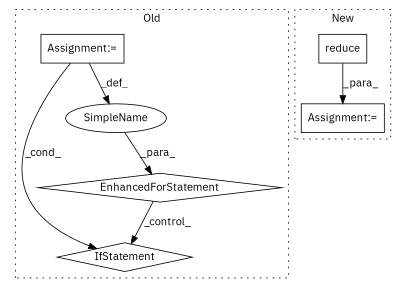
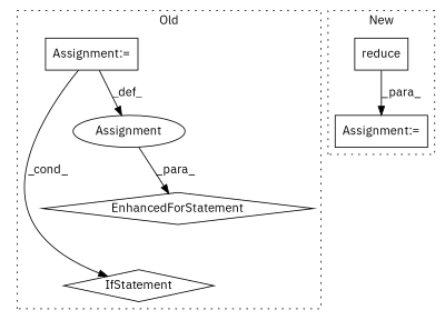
  digraph {
    fontname="IBM Plex Sans"
    node [a=7 fontname="IBM Plex Sans" l="53,2" s="3624,3711" shape=box]
    edge [fontname="IBM Plex Sans"]
    n1 [a=70 label=EnhancedForStatement shape=diamond]
    n2 [label="Assignment:="]
    n3 [a=25 l="4,2" label=IfStatement s="3721,3906" shape=diamond]
-   n4 [a=42 l=4 label=SimpleName s=3681 shape=ellipse]
+   n4 [a=42 l=4 label=Assignment s=3681 shape=ellipse]
    n5 [a=32 l="7,-3" label=reduce s="3650,3776"]
    n6 [l=48 label="Assignment:=" s=3874]
    subgraph cluster_1 {
      label=Old
      style=dotted
      n1
      n2
      n3
      n4
    }
    subgraph cluster_2 {
      label=New
      style=dotted
      n5
      n6
    }
-   n1 -> n3 [label=_control_]
    n2 -> n3 [label=_cond_]
    n2 -> n4 [label=_def_]
    n4 -> n1 [label=_para_]
    n5 -> n6 [label=_para_]
  }
